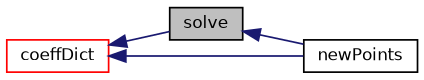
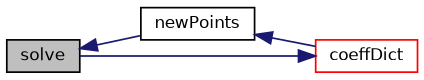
  digraph {
    rankdir=LR
    node [color=black fontname=Helvetica fontsize=10 shape=record]
    edge [color=midnightblue dir=back fontname=Helvetica fontsize=10 labelfontname=Helvetica labelfontsize=10 style=solid]
    n1 [fillcolor=grey75 fontcolor=black height=0.2 label=solve style=filled width=0.4]
    n2 [height=0.2 label=newPoints width=0.4]
    n3 [color=red height=0.2 label=coeffDict width=0.4]
    n1 -> n2
-   n3 -> n2
+   n2 -> n3
    n3 -> n1
  }
